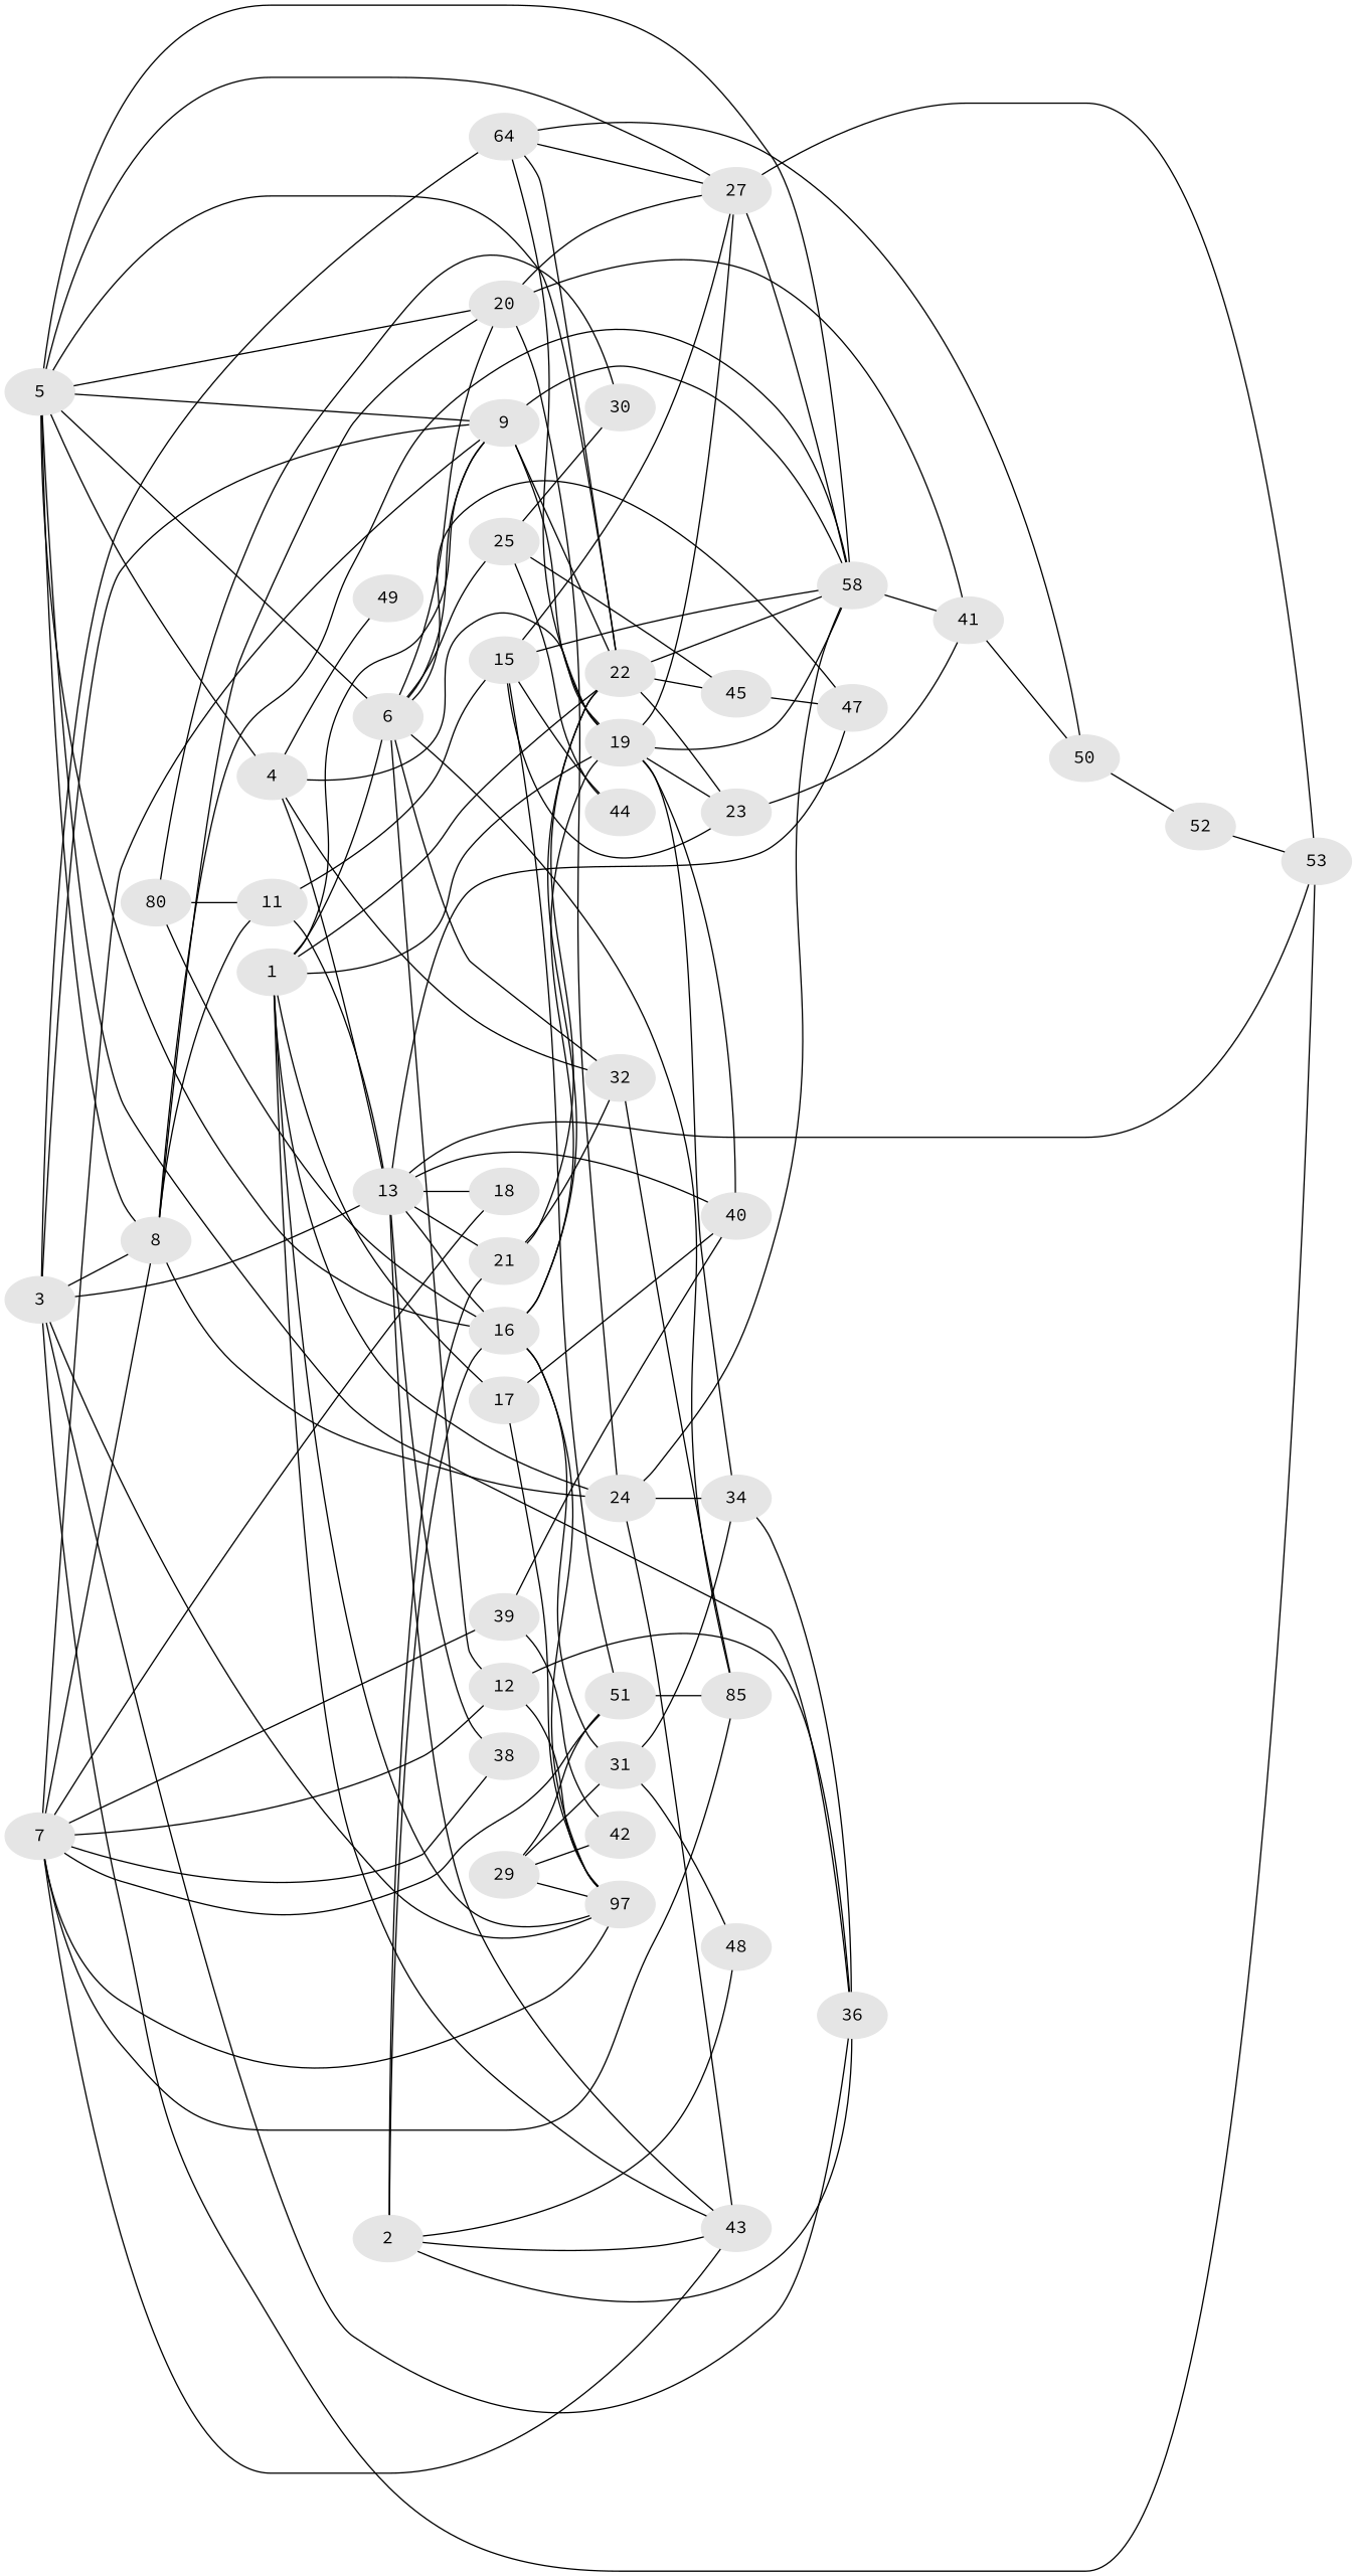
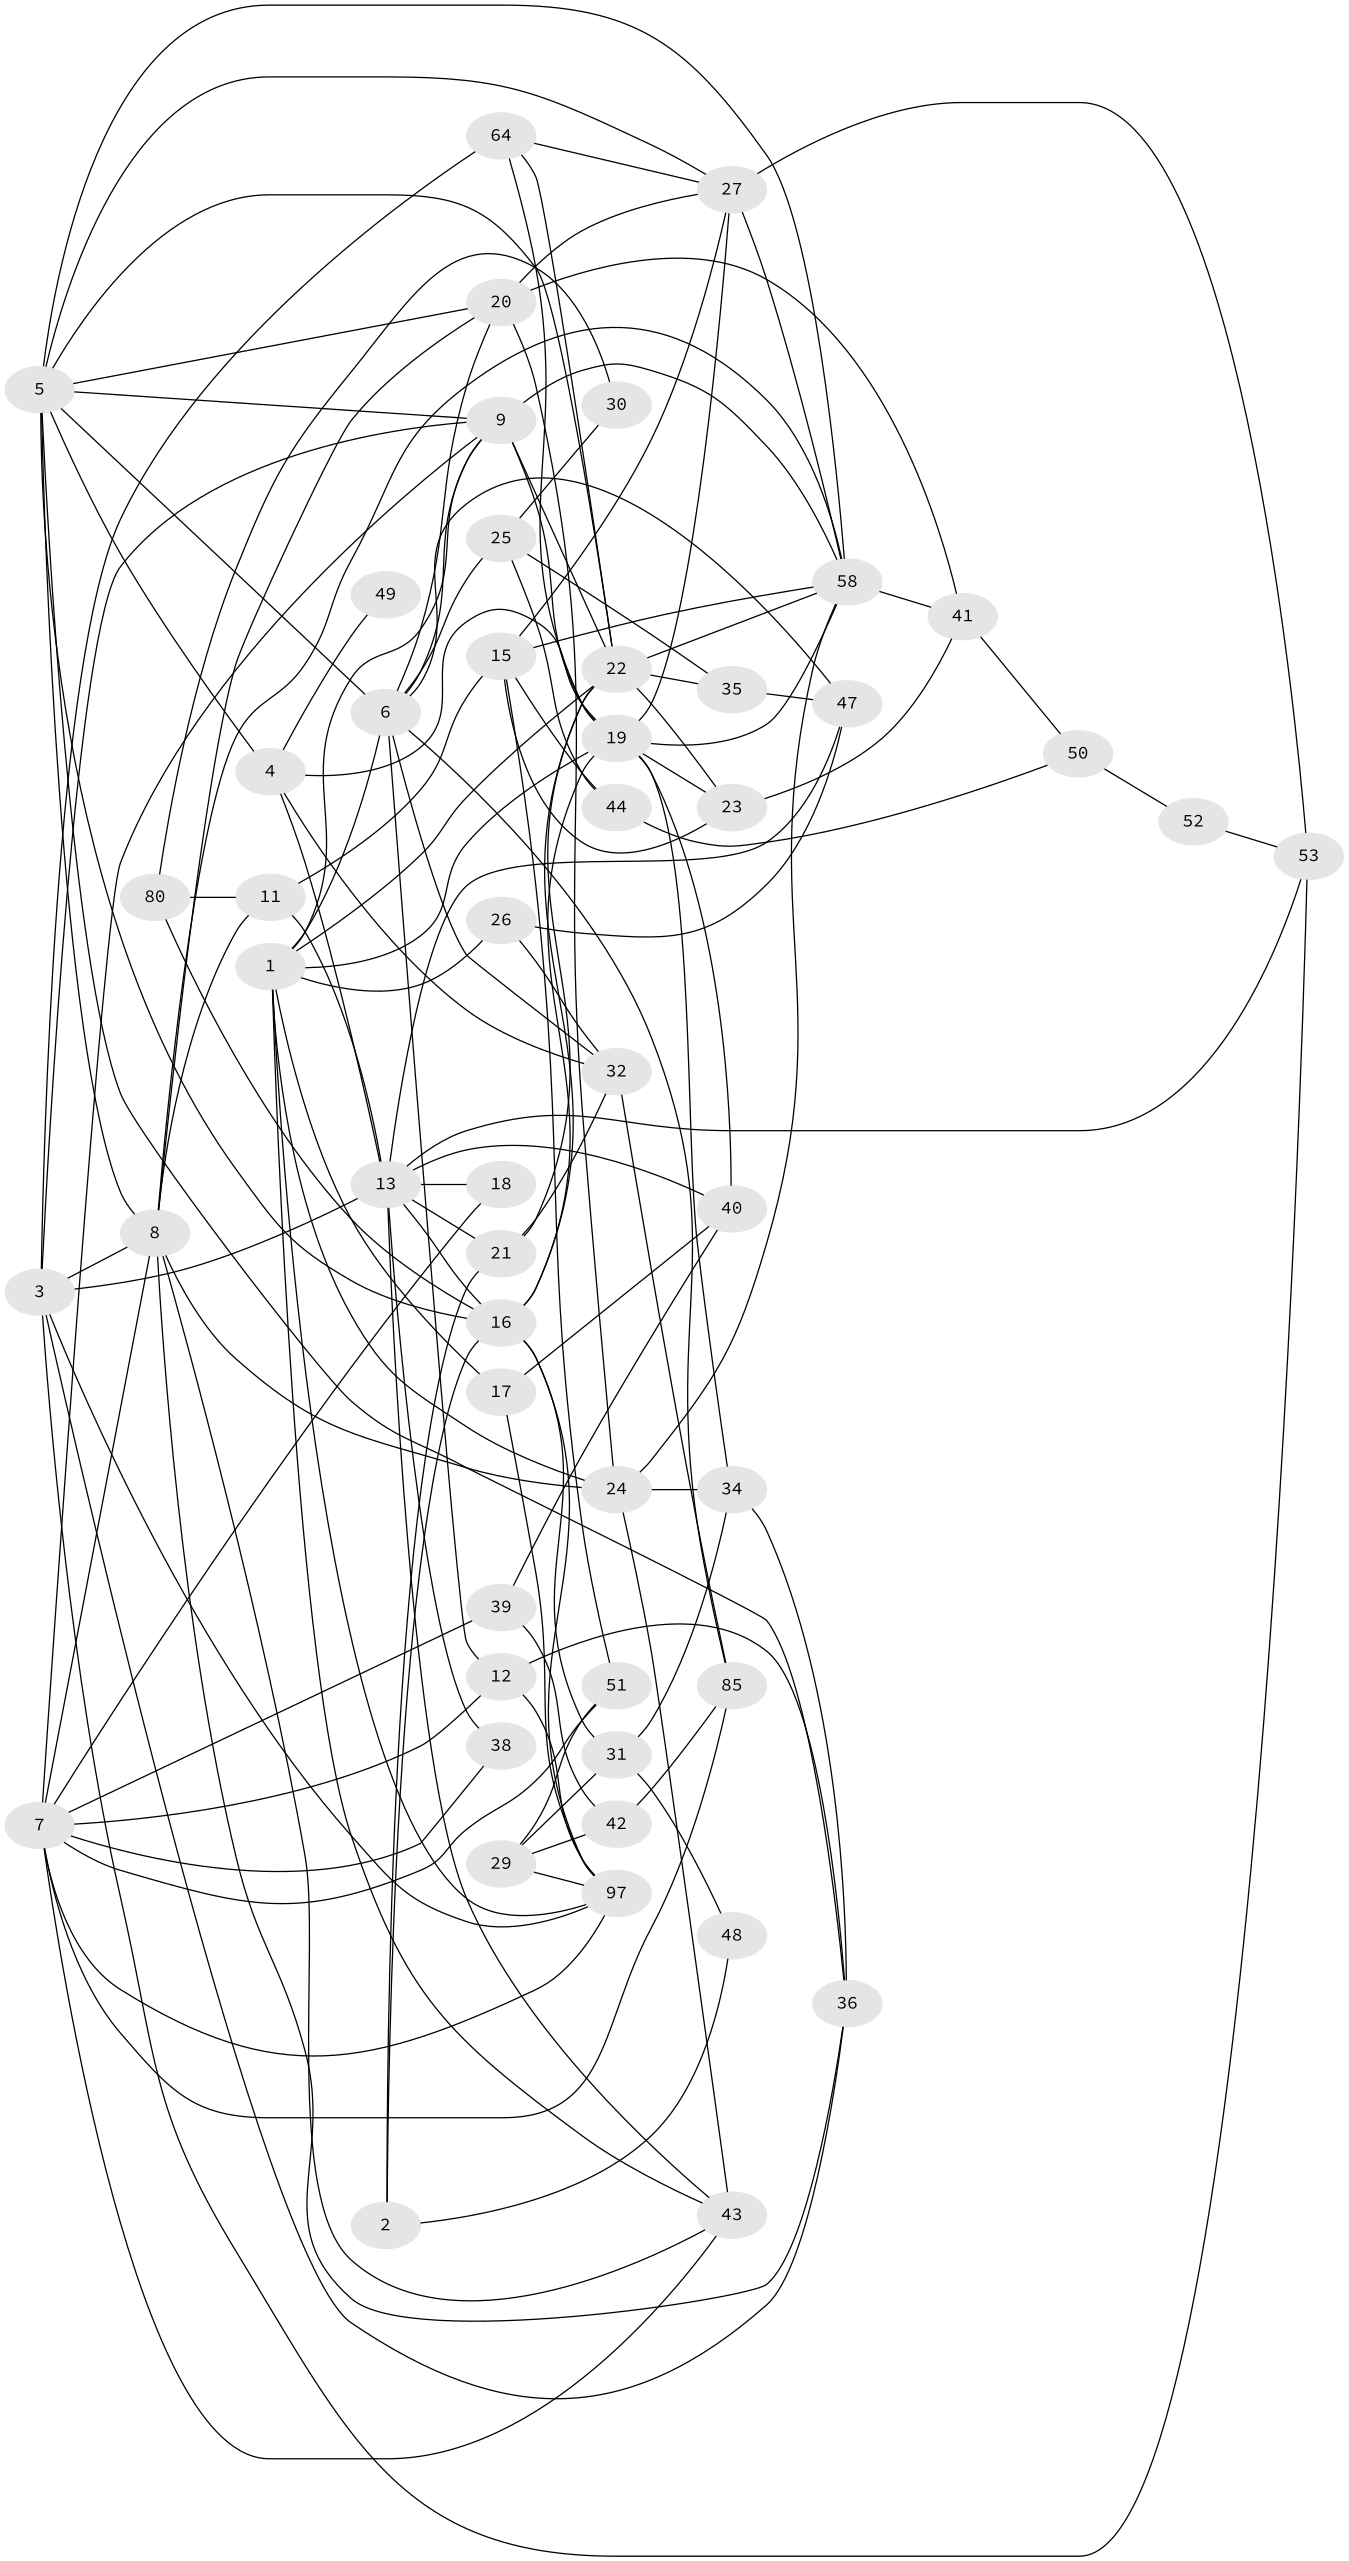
  graph {
    fontname="Source Code Pro"
    rankdir=LR
    node [color=gray90 fontname="Source Code Pro" style=filled]
    edge [fontname="Source Code Pro" weight=1.0]
    1
    6
    9
    17
    22
    24
+   26
    n8 [label=97]
    43
    19
    32
    20
    12
    25
    n15 [label=85]
    47
    n17 [label=58]
    40
    23
-   35 [label=45]
+   35
    41
    34
    2
    16
    21
    48
    31
    3
    8
    13
    n31 [label=64]
    36
    53
    11
    18
    38
    27
    50
    4
    49
    5
    15
    30
    44
    7
    39
    51
    42
    n49 [label=80]
    52
    29
    1 -- 6 [weight=2.0]
    1 -- 9 [weight=2.0]
    1 -- 17
    1 -- 22 [weight=2.0]
    1 -- 24
+   1 -- 26
    1 -- n8
    1 -- 43
    1 -- 19
    6 -- 9
    6 -- 32
    6 -- 20
    6 -- 12
    6 -- 25
    6 -- n15
    6 -- 47
    9 -- 22
    9 -- 19
    9 -- n17
    17 -- n8
    17 -- 40
    22 -- n17 [weight=2.0]
    22 -- 23 [weight=2.0]
    22 -- 35
    24 -- 43 [weight=2.0]
    24 -- n17
    24 -- 34
+   26 -- 32
+   26 -- 47
    19 -- n17
    19 -- 40
    19 -- 23
    19 -- 34
    19 -- 27 [weight=3.0]
    32 -- n15
    20 -- 24
    20 -- 41
    20 -- 27
    12 -- n8
    12 -- 36
    25 -- 35
    25 -- 30
    25 -- 44
    n17 -- 41
    23 -- 41
    35 -- 47
    41 -- 50
    34 -- 36
    2 -- 16
    2 -- 21
    2 -- 48
    16 -- 22
    16 -- n8
    16 -- 19 [weight=4.0]
    16 -- 31
    21 -- 22
    21 -- 32
    31 -- 34
    31 -- 48
    3 -- 9
    3 -- n8
    3 -- 8
    3 -- 13 [weight=2.0]
    3 -- n31
    3 -- 36
    3 -- 53
    8 -- 24
-   2 -- 43
+   8 -- 43
    8 -- 20
    8 -- n17
-   2 -- 36
+   8 -- 36
    8 -- 11
    13 -- 43
    13 -- 47
    13 -- 40
    13 -- 16
    13 -- 21
    13 -- 53
    13 -- 18 [weight=2.0]
    13 -- 38
    n31 -- 22
    n31 -- 19
    n31 -- 27
-   n31 -- 50
+   44 -- 50
    11 -- 13
    11 -- 15
    27 -- n17
    27 -- 53
    50 -- 52
    4 -- 19
    4 -- 32
    4 -- 13
    4 -- 49
    5 -- 6
    5 -- 9 [weight=3.0]
    5 -- 22
    5 -- 20
    5 -- n17
    5 -- 16
    5 -- 8
    5 -- 36
    5 -- 27
    5 -- 4
    15 -- n17 [weight=2.0]
    15 -- 23
    15 -- 27
    15 -- 44
    15 -- 51 [weight=2.0]
    7 -- 9
    7 -- n8
    7 -- 43
    7 -- 12 [weight=2.0]
    7 -- n15
    7 -- 8
    7 -- 18
    7 -- 38
    7 -- 39
    7 -- 51
    39 -- 40
    39 -- 42
-   51 -- n15
+   42 -- n15
    n49 -- 16
    n49 -- 11
    n49 -- 30
    52 -- 53
    29 -- n8
    29 -- 31
    29 -- 51
    29 -- 42
  }
